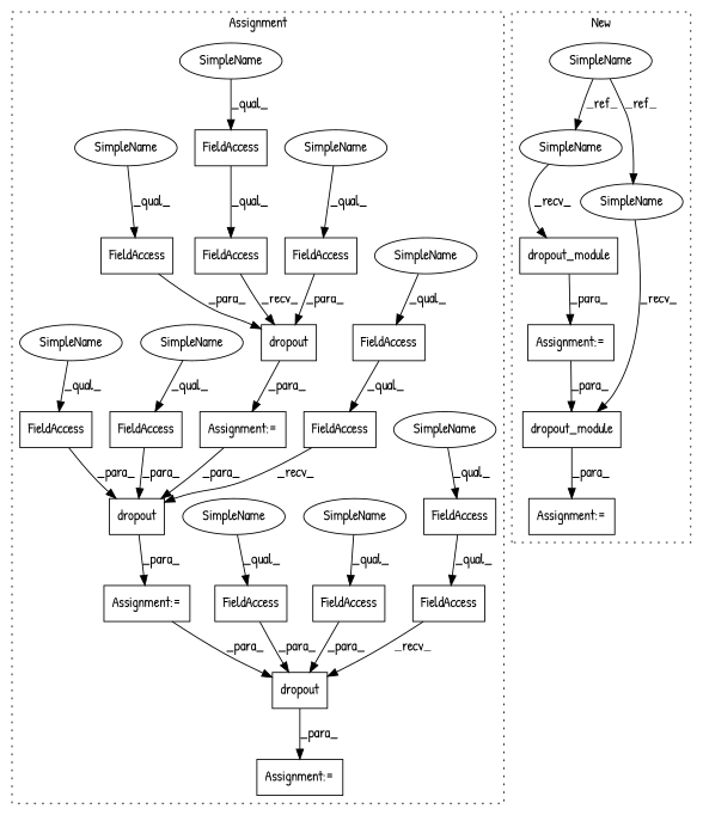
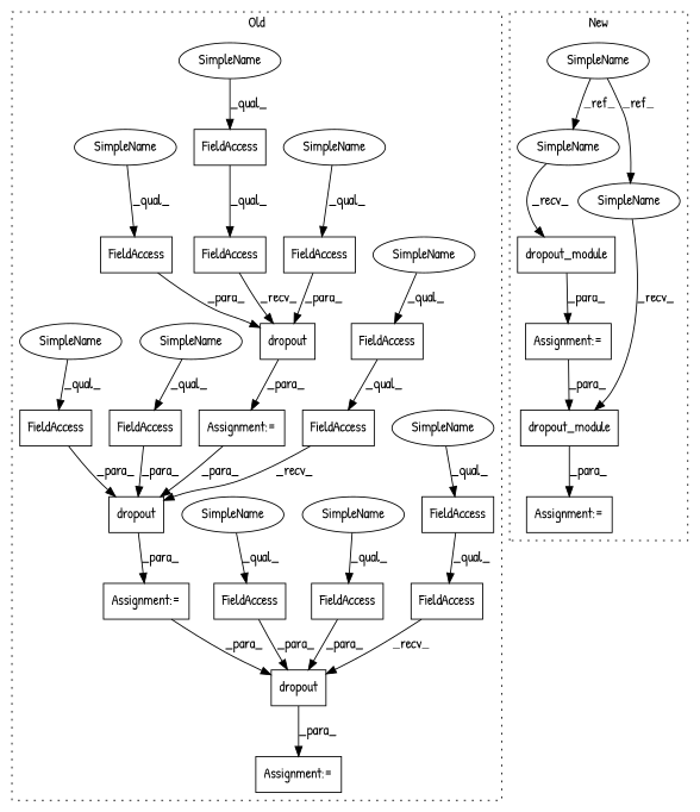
  digraph {
    fontname="Patrick Hand"
    node [a=22 l=4 s=1602 shape=box fontname="Patrick Hand"]
    edge [fontname="Patrick Hand"]
    n1 [a=32 l="8,1" label=dropout s="1891,1927"]
    n2 [l=19 label=FieldAccess s=1871]
    n3 [l=12 label=FieldAccess s=1901]
    n4 [l=13 label=FieldAccess s=1914]
    n5 [a=7 l=1 label="Assignment:=" s=1870]
    n6 [l=8 label=FieldAccess s=1871]
    n7 [l=8 label=FieldAccess s=1776]
    n8 [l=23 label=FieldAccess s=1806]
    n9 [l=19 label=FieldAccess s=1776]
    n10 [l=13 label=FieldAccess s=1830]
    n11 [a=32 l="8,1" label=dropout s="1796,1843"]
    n12 [a=7 l=1 label="Assignment:=" s=1775]
    n13 [l=8 label=FieldAccess]
    n14 [l=19 label=FieldAccess]
    n15 [l=12 label=FieldAccess s=1632]
    n16 [l=13 label=FieldAccess s=1645]
    n17 [a=32 l="8,1" label=dropout s="1622,1658"]
    n18 [a=7 l=1 label="Assignment:=" s=1601]
    n19 [a=42 l=5 label=SimpleName s=1776 shape=ellipse]
    n20 [a=42 l=5 label=SimpleName shape=ellipse]
    n21 [a=42 l=5 label=SimpleName s=1871 shape=ellipse]
    n22 [a=42 label=SimpleName s=1901 shape=ellipse]
    n23 [a=42 label=SimpleName s=1914 shape=ellipse]
    n24 [a=42 label=SimpleName s=1830 shape=ellipse]
    n25 [a=42 label=SimpleName s=1806 shape=ellipse]
    n26 [a=42 label=SimpleName s=1632 shape=ellipse]
    n27 [a=42 label=SimpleName s=1645 shape=ellipse]
    n28 [a=32 l="15,1" label=dropout_module s="1607,1623"]
    n29 [a=42 label=SimpleName s=1317 shape=ellipse]
    n30 [a=7 l=1 label="Assignment:=" s=1740]
    n31 [a=7 l=1 label="Assignment:=" s=1800]
    n32 [a=32 l="15,1" label=dropout_module s="1806,1822"]
    n33 [a=42 label=SimpleName shape=ellipse]
    n34 [a=42 label=SimpleName s=1801 shape=ellipse]
    subgraph cluster_1 {
-     label=Assignment
+     label=Old
      style=dotted
      n1
      n2
      n3
      n4
      n5
      n6
      n7
      n8
      n9
      n10
      n11
      n12
      n13
      n14
      n15
      n16
      n17
      n18
      n19
      n20
      n21
      n22
      n23
      n24
      n25
      n26
      n27
    }
    subgraph cluster_2 {
      label=New
      style=dotted
      n28
      n29
      n30
      n31
      n32
      n33
      n34
    }
    n1 -> n5 [label=_para_]
    n2 -> n1 [label=_recv_]
    n3 -> n1 [label=_para_]
    n4 -> n1 [label=_para_]
    n6 -> n2 [label=_qual_]
    n7 -> n9 [label=_qual_]
    n8 -> n11 [label=_para_]
    n9 -> n11 [label=_recv_]
    n10 -> n11 [label=_para_]
    n11 -> n12 [label=_para_]
    n12 -> n1 [label=_para_]
    n13 -> n14 [label=_qual_]
    n14 -> n17 [label=_recv_]
    n15 -> n17 [label=_para_]
    n16 -> n17 [label=_para_]
    n17 -> n18 [label=_para_]
    n18 -> n11 [label=_para_]
    n19 -> n7 [label=_qual_]
    n20 -> n13 [label=_qual_]
    n21 -> n6 [label=_qual_]
    n22 -> n3 [label=_qual_]
    n23 -> n4 [label=_qual_]
    n24 -> n10 [label=_qual_]
    n25 -> n8 [label=_qual_]
    n26 -> n15 [label=_qual_]
    n27 -> n16 [label=_qual_]
    n28 -> n30 [label=_para_]
    n29 -> n33 [label=_ref_]
    n29 -> n34 [label=_ref_]
    n30 -> n32 [label=_para_]
    n32 -> n31 [label=_para_]
    n33 -> n28 [label=_recv_]
    n34 -> n32 [label=_recv_]
  }
